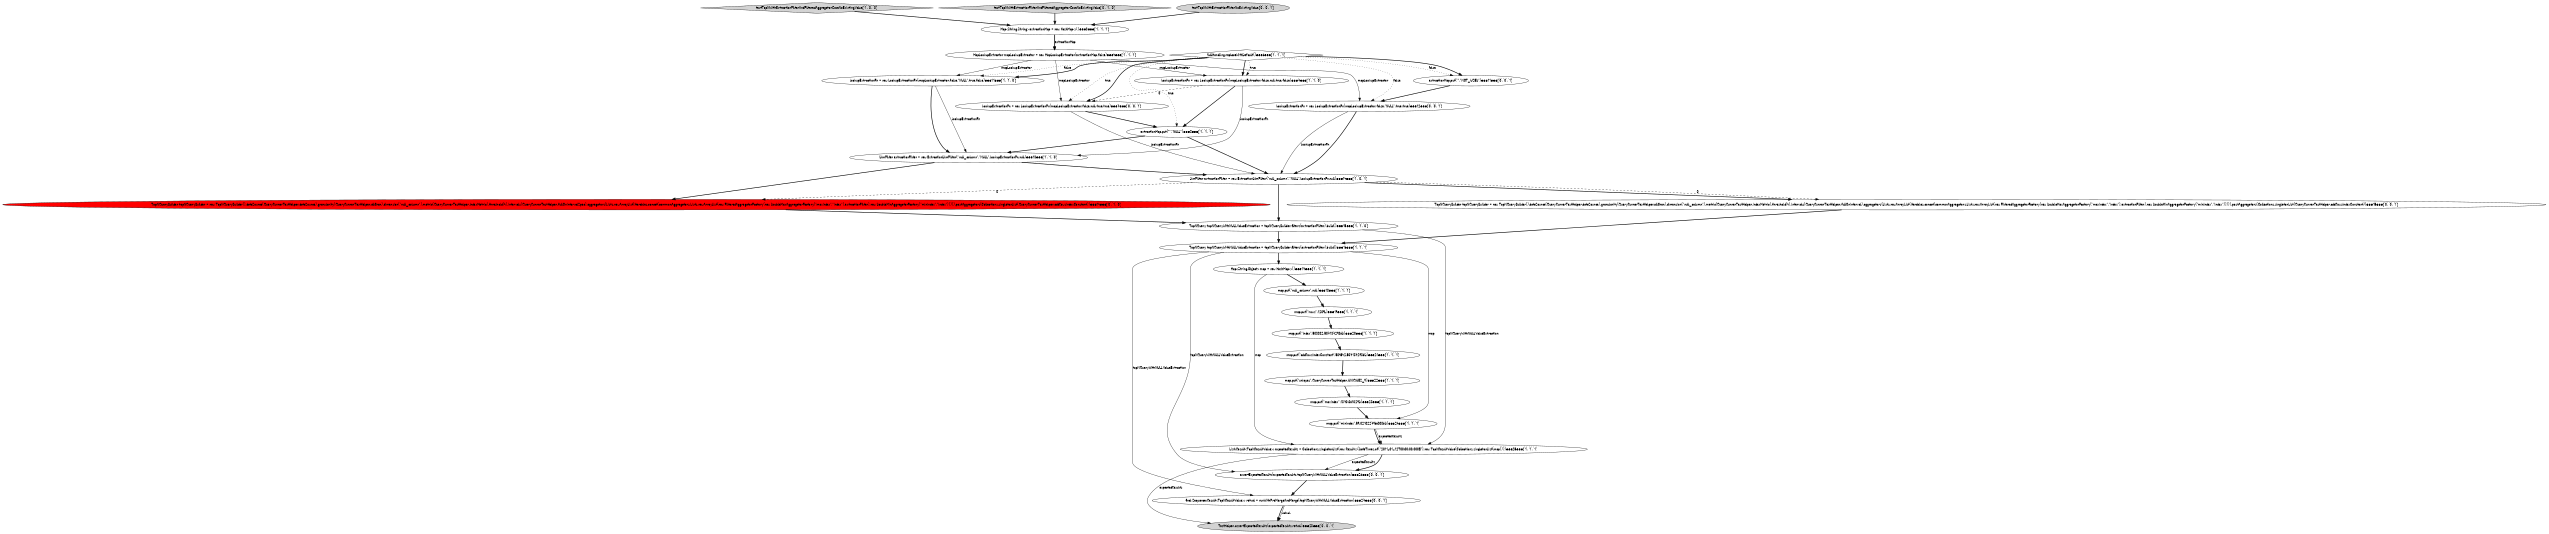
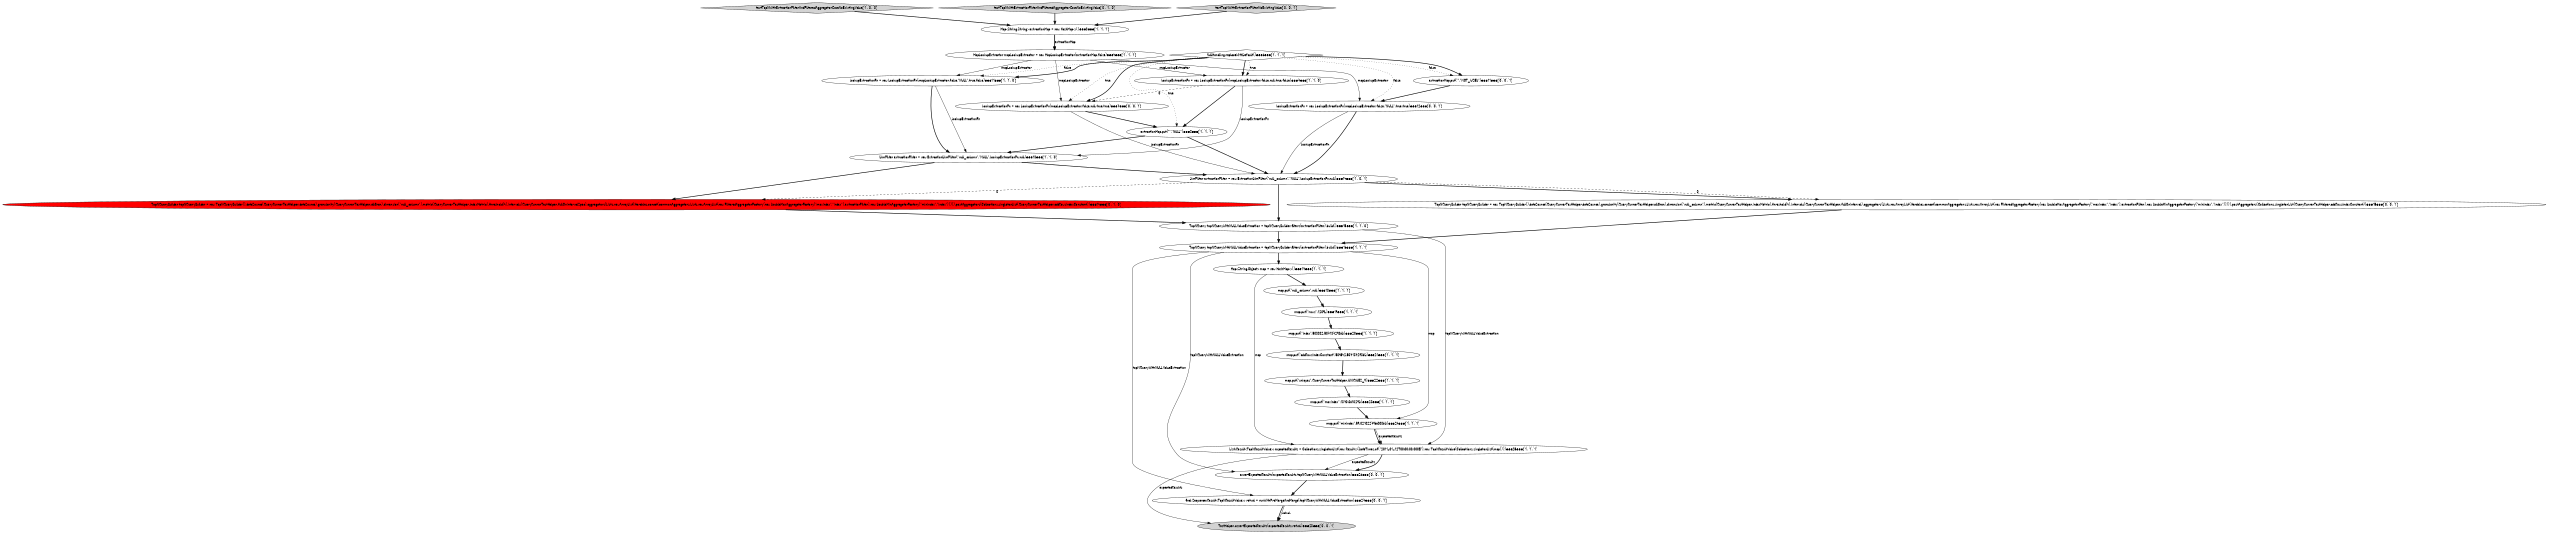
  digraph {
    fontname="Patrick Hand"
    node [fillcolor=white fontname="Patrick Hand" shape=ellipse style=filled]
    edge [fontname="Patrick Hand" style=bold]
    n1 [label="extractionMap.put(\"\",\"NULL\")@@@8@@@['1', '1', '1']"]
    n2 [label="DimFilter extractionFilter = new ExtractionDimFilter(\"null_column\",\"NULL\",lookupExtractionFn,null)@@@14@@@['1', '0', '1']"]
    n3 [label="DimFilter extractionFilter = new ExtractionDimFilter(\"null_column\",\"NULL\",lookupExtractionFn,null)@@@13@@@['1', '1', '0']"]
    n4 [fillcolor=red label="TopNQueryBuilder topNQueryBuilder = new TopNQueryBuilder().dataSource(QueryRunnerTestHelper.dataSource).granularity(QueryRunnerTestHelper.allGran).dimension(\"null_column\").metric(QueryRunnerTestHelper.indexMetric).threshold(4).intervals(QueryRunnerTestHelper.fullOnIntervalSpec).aggregators(Lists.newArrayList(Iterables.concat(commonAggregators,Lists.newArrayList(new FilteredAggregatorFactory(new DoubleMaxAggregatorFactory(\"maxIndex\",\"index\"),extractionFilter),new DoubleMinAggregatorFactory(\"minIndex\",\"index\"))))).postAggregators(Collections.singletonList(QueryRunnerTestHelper.addRowsIndexConstant))@@@14@@@['0', '1', '0']"]
    n5 [label="TopNQuery topNQueryWithNULLValueExtraction = topNQueryBuilder.filters(extractionFilter).build()@@@15@@@['1', '1', '0']"]
    n6 [label="TopNQueryBuilder topNQueryBuilder = new TopNQueryBuilder().dataSource(QueryRunnerTestHelper.dataSource).granularity(QueryRunnerTestHelper.allGran).dimension(\"null_column\").metric(QueryRunnerTestHelper.indexMetric).threshold(4).intervals(QueryRunnerTestHelper.fullOnInterval).aggregators(Lists.newArrayList(Iterables.concat(commonAggregators,Lists.newArrayList(new FilteredAggregatorFactory(new DoubleMaxAggregatorFactory(\"maxIndex\",\"index\"),extractionFilter),new DoubleMinAggregatorFactory(\"minIndex\",\"index\"))))).postAggregators(Collections.singletonList(QueryRunnerTestHelper.addRowsIndexConstant))@@@15@@@['0', '0', '1']"]
    n7 [fillcolor=lightgray label="testTopNWithExtractionFilterAndFilteredAggregatorCaseNoExistingValue['1', '0', '0']" shape=diamond]
    n8 [label="Map<String,String> extractionMap = new HashMap<>()@@@3@@@['1', '1', '1']"]
    n9 [label="MapLookupExtractor mapLookupExtractor = new MapLookupExtractor(extractionMap,false)@@@4@@@['1', '1', '1']"]
    n10 [label="final Sequence<Result<TopNResultValue>> retval = runWithPreMergeAndMerge(topNQueryWithNULLValueExtraction)@@@27@@@['0', '0', '1']"]
    n11 [fillcolor=lightgray label="TestHelper.assertExpectedResults(expectedResults,retval)@@@28@@@['0', '0', '1']"]
    n12 [label="NullHandling.replaceWithDefault()@@@6@@@['1', '1', '1']" shape=diamond]
    n13 [label="lookupExtractionFn = new LookupExtractionFn(mapLookupExtractor,false,\"NULL\",true,true)@@@12@@@['0', '0', '1']"]
    n14 [label="lookupExtractionFn = new LookupExtractionFn(mapLookupExtractor,false,null,true,false)@@@7@@@['1', '1', '0']"]
    n15 [label="lookupExtractionFn = new LookupExtractionFn(mapLookupExtractor,false,\"NULL\",true,false)@@@11@@@['1', '1', '0']"]
    n16 [label="lookupExtractionFn = new LookupExtractionFn(mapLookupExtractor,false,null,true,true)@@@7@@@['0', '0', '1']"]
    n17 [label="extractionMap.put(\"\",\"NOT_USED\")@@@11@@@['0', '0', '1']"]
    n18 [label="Map<String,Object> map = new HashMap<>()@@@17@@@['1', '1', '1']"]
    n19 [label="List<Result<TopNResultValue>> expectedResults = Collections.singletonList(new Result<>(DateTimes.of(\"2011-01-12T00:00:00.000Z\"),new TopNResultValue(Collections.singletonList(map))))@@@25@@@['1', '1', '1']"]
    n20 [label="map.put(\"null_column\",null)@@@18@@@['1', '1', '1']"]
    n21 [label="assertExpectedResults(expectedResults,topNQueryWithNULLValueExtraction)@@@26@@@['0', '0', '1']"]
    n22 [label="map.put(\"rows\",1209L)@@@19@@@['1', '1', '1']"]
    n23 [label="TopNQuery topNQueryWithNULLValueExtraction = topNQueryBuilder.filters(extractionFilter).build()@@@16@@@['1', '1', '1']"]
    n24 [label="map.put(\"index\",503332.5071372986D)@@@20@@@['1', '1', '1']"]
    n25 [label="map.put(\"addRowsIndexConstant\",504542.5071372986D)@@@21@@@['1', '1', '1']"]
    n26 [label="map.put(\"uniques\",QueryRunnerTestHelper.UNIQUES_9)@@@22@@@['1', '1', '1']"]
    n27 [label="map.put(\"maxIndex\",1870.061029D)@@@23@@@['1', '1', '1']"]
    n28 [label="map.put(\"minIndex\",59.02102279663086D)@@@24@@@['1', '1', '1']"]
    n29 [fillcolor=lightgray label="testTopNWithExtractionFilterAndFilteredAggregatorCaseNoExistingValue['0', '1', '0']" shape=diamond]
-   n30 [fillcolor=lightgray label="testTopNWithExtractionFilterNoExistingValue['0', '0', '1']"]
+   n30 [fillcolor=lightgray label="testTopNWithExtractionFilterNoExistingValue['0', '0', '1']" shape=diamond]
    n1 -> n2
    n1 -> n3
    n2 -> n4 [label=0 style=dashed]
    n2 -> n5
    n2 -> n6
    n2 -> n6 [label=0 style=dashed]
    n3 -> n2
    n3 -> n4
    n4 -> n5
    n5 -> n19 [label=topNQueryWithNULLValueExtraction style=solid]
    n5 -> n23
    n6 -> n23
    n7 -> n8
    n8 -> n9
    n8 -> n9 [label=extractionMap style=solid]
    n9 -> n13 [label=mapLookupExtractor style=solid]
    n9 -> n14 [label=mapLookupExtractor style=solid]
    n9 -> n15 [label=mapLookupExtractor style=solid]
    n9 -> n16 [label=mapLookupExtractor style=solid]
    n10 -> n11
    n10 -> n11 [label=retval style=solid]
    n12 -> n1 [label=true style=dotted]
    n12 -> n13 [label=false style=dotted]
    n12 -> n14 [label=true style=dotted]
    n12 -> n14
    n12 -> n15
    n12 -> n15 [label=false style=dotted]
    n12 -> n16
    n12 -> n16 [label=true style=dotted]
    n12 -> n17 [label=false style=dotted]
    n12 -> n17
    n13 -> n2
    n13 -> n2 [label=lookupExtractionFn style=solid]
    n14 -> n1
    n14 -> n3 [label=lookupExtractionFn style=solid]
    n14 -> n16 [label=0 style=dashed]
    n15 -> n3
    n15 -> n3 [label=lookupExtractionFn style=solid]
    n16 -> n1
    n16 -> n2 [label=lookupExtractionFn style=solid]
    n17 -> n13
    n18 -> n19 [label=map style=solid]
    n18 -> n20
    n19 -> n11 [label=expectedResults style=solid]
    n19 -> n21 [label=expectedResults style=solid]
    n19 -> n21
    n20 -> n22
    n21 -> n10
    n22 -> n24
    n23 -> n10 [label=topNQueryWithNULLValueExtraction style=solid]
    n23 -> n18
    n23 -> n21 [label=topNQueryWithNULLValueExtraction style=solid]
    n23 -> n28 [label=map style=solid]
    n24 -> n25
    n25 -> n26
    n26 -> n27
    n27 -> n28
    n28 -> n19
    n28 -> n19 [label=expectedResults style=solid]
    n29 -> n8
    n30 -> n8
  }
